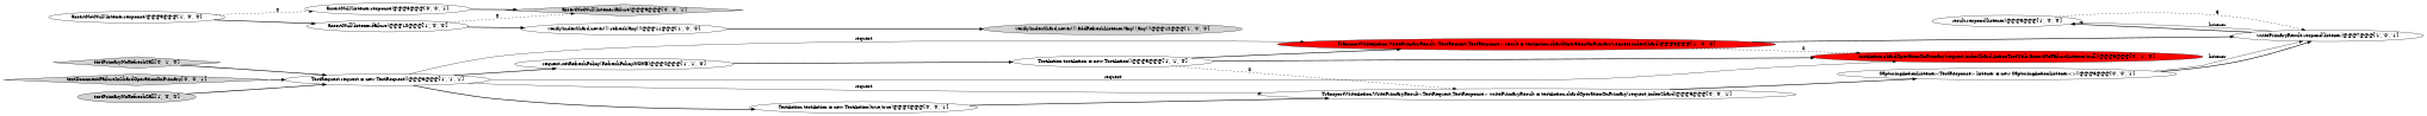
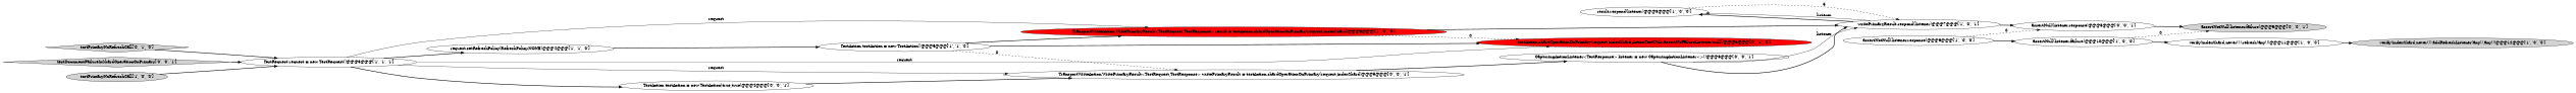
  digraph {
    rankdir=LR
    node [fillcolor=white shape=ellipse style=filled]
    edge [style=bold]
    n1 [label="result.respond(listener)@@@8@@@['1', '0', '0']"]
    n2 [label="writePrimaryResult.respond(listener)@@@7@@@['1', '0', '1']"]
    n3 [label="assertNotNull(listener.response)@@@9@@@['1', '0', '0']"]
    n4 [label="assertNull(listener.response)@@@8@@@['0', '0', '1']"]
    n5 [label="assertNull(listener.failure)@@@10@@@['1', '0', '0']"]
-   n6 [fillcolor=lightgray label="assertNotNull(listener.failure)@@@9@@@['0', '0', '1']" shape=diamond]
+   n6 [fillcolor=lightgray label="assertNotNull(listener.failure)@@@9@@@['0', '0', '1']"]
    n7 [label="verify(indexShard,never()).refresh(any())@@@11@@@['1', '0', '0']"]
    n8 [fillcolor=lightgray label="verify(indexShard,never()).addRefreshListener(any(),any())@@@12@@@['1', '0', '0']"]
    n9 [fillcolor=lightgray label="testPrimaryNoRefreshCall['0', '1', '0']" shape=diamond]
    n10 [label="TestRequest request = new TestRequest()@@@3@@@['1', '1', '1']"]
    n11 [fillcolor=red label="TransportWriteAction.WritePrimaryResult<TestRequest,TestResponse> result = testAction.shardOperationOnPrimary(request,indexShard)@@@6@@@['1', '0', '0']"]
    n12 [label="TestAction testAction = new TestAction(true,true)@@@4@@@['0', '0', '1']"]
    n13 [fillcolor=red label="testAction.shardOperationOnPrimary(request,indexShard,ActionTestUtils.assertNoFailureListener(null))@@@6@@@['0', '1', '0']"]
    n14 [label="TransportWriteAction.WritePrimaryResult<TestRequest,TestResponse> writePrimaryResult = testAction.shardOperationOnPrimary(request,indexShard)@@@5@@@['0', '0', '1']"]
    n15 [label="request.setRefreshPolicy(RefreshPolicy.NONE)@@@4@@@['1', '1', '0']"]
    n16 [label="CapturingActionListener<TestResponse> listener = new CapturingActionListener<>()@@@6@@@['0', '0', '1']"]
    n17 [label="TestAction testAction = new TestAction()@@@5@@@['1', '1', '0']"]
    n18 [fillcolor=lightgray label="testDocumentFailureInShardOperationOnPrimary['0', '0', '1']" shape=diamond]
    n19 [fillcolor=lightgray label="testPrimaryNoRefreshCall['1', '0', '0']"]
    n1 -> n2 [label=5 style=dashed]
    n2 -> n1 [label=listener style=solid]
    n2 -> n1
+   n2 -> n4
    n3 -> n4 [label=0 style=dashed]
    n3 -> n5
    n4 -> n6
    n5 -> n6 [label=0 style=dashed]
    n5 -> n7
    n7 -> n8
    n9 -> n10
    n10 -> n11 [label=request style=solid]
    n10 -> n12
    n10 -> n13 [label=request style=solid]
    n10 -> n14 [label=request style=solid]
    n10 -> n15
    n11 -> n2
    n11 -> n13 [label=0 style=dashed]
    n12 -> n14
    n14 -> n16
    n15 -> n17
    n16 -> n2 [label=listener style=solid]
    n16 -> n2
    n17 -> n11
    n17 -> n13
    n17 -> n14 [label=0 style=dashed]
    n18 -> n10
    n19 -> n10
  }
